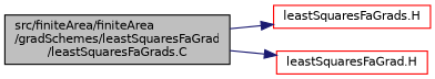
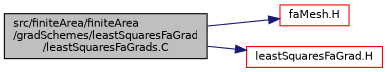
  digraph {
    rankdir=LR
    node [color=red fontname=Helvetica fontsize=10 shape=record]
    edge [color=midnightblue fontname=Helvetica fontsize=10 labelfontname=Helvetica labelfontsize=10 style=solid]
    n1 [color=black fillcolor=grey75 fontcolor=black height=0.2 label="src/finiteArea/finiteArea\l/gradSchemes/leastSquaresFaGrad\l/leastSquaresFaGrads.C" style=filled width=0.4]
-   n2 [height=0.2 label="leastSquaresFaGrads.H" width=0.4]
+   n2 [height=0.2 label="faMesh.H" width=0.4]
    n3 [height=0.2 label="leastSquaresFaGrad.H" width=0.4]
    n1 -> n2
    n1 -> n3
  }
